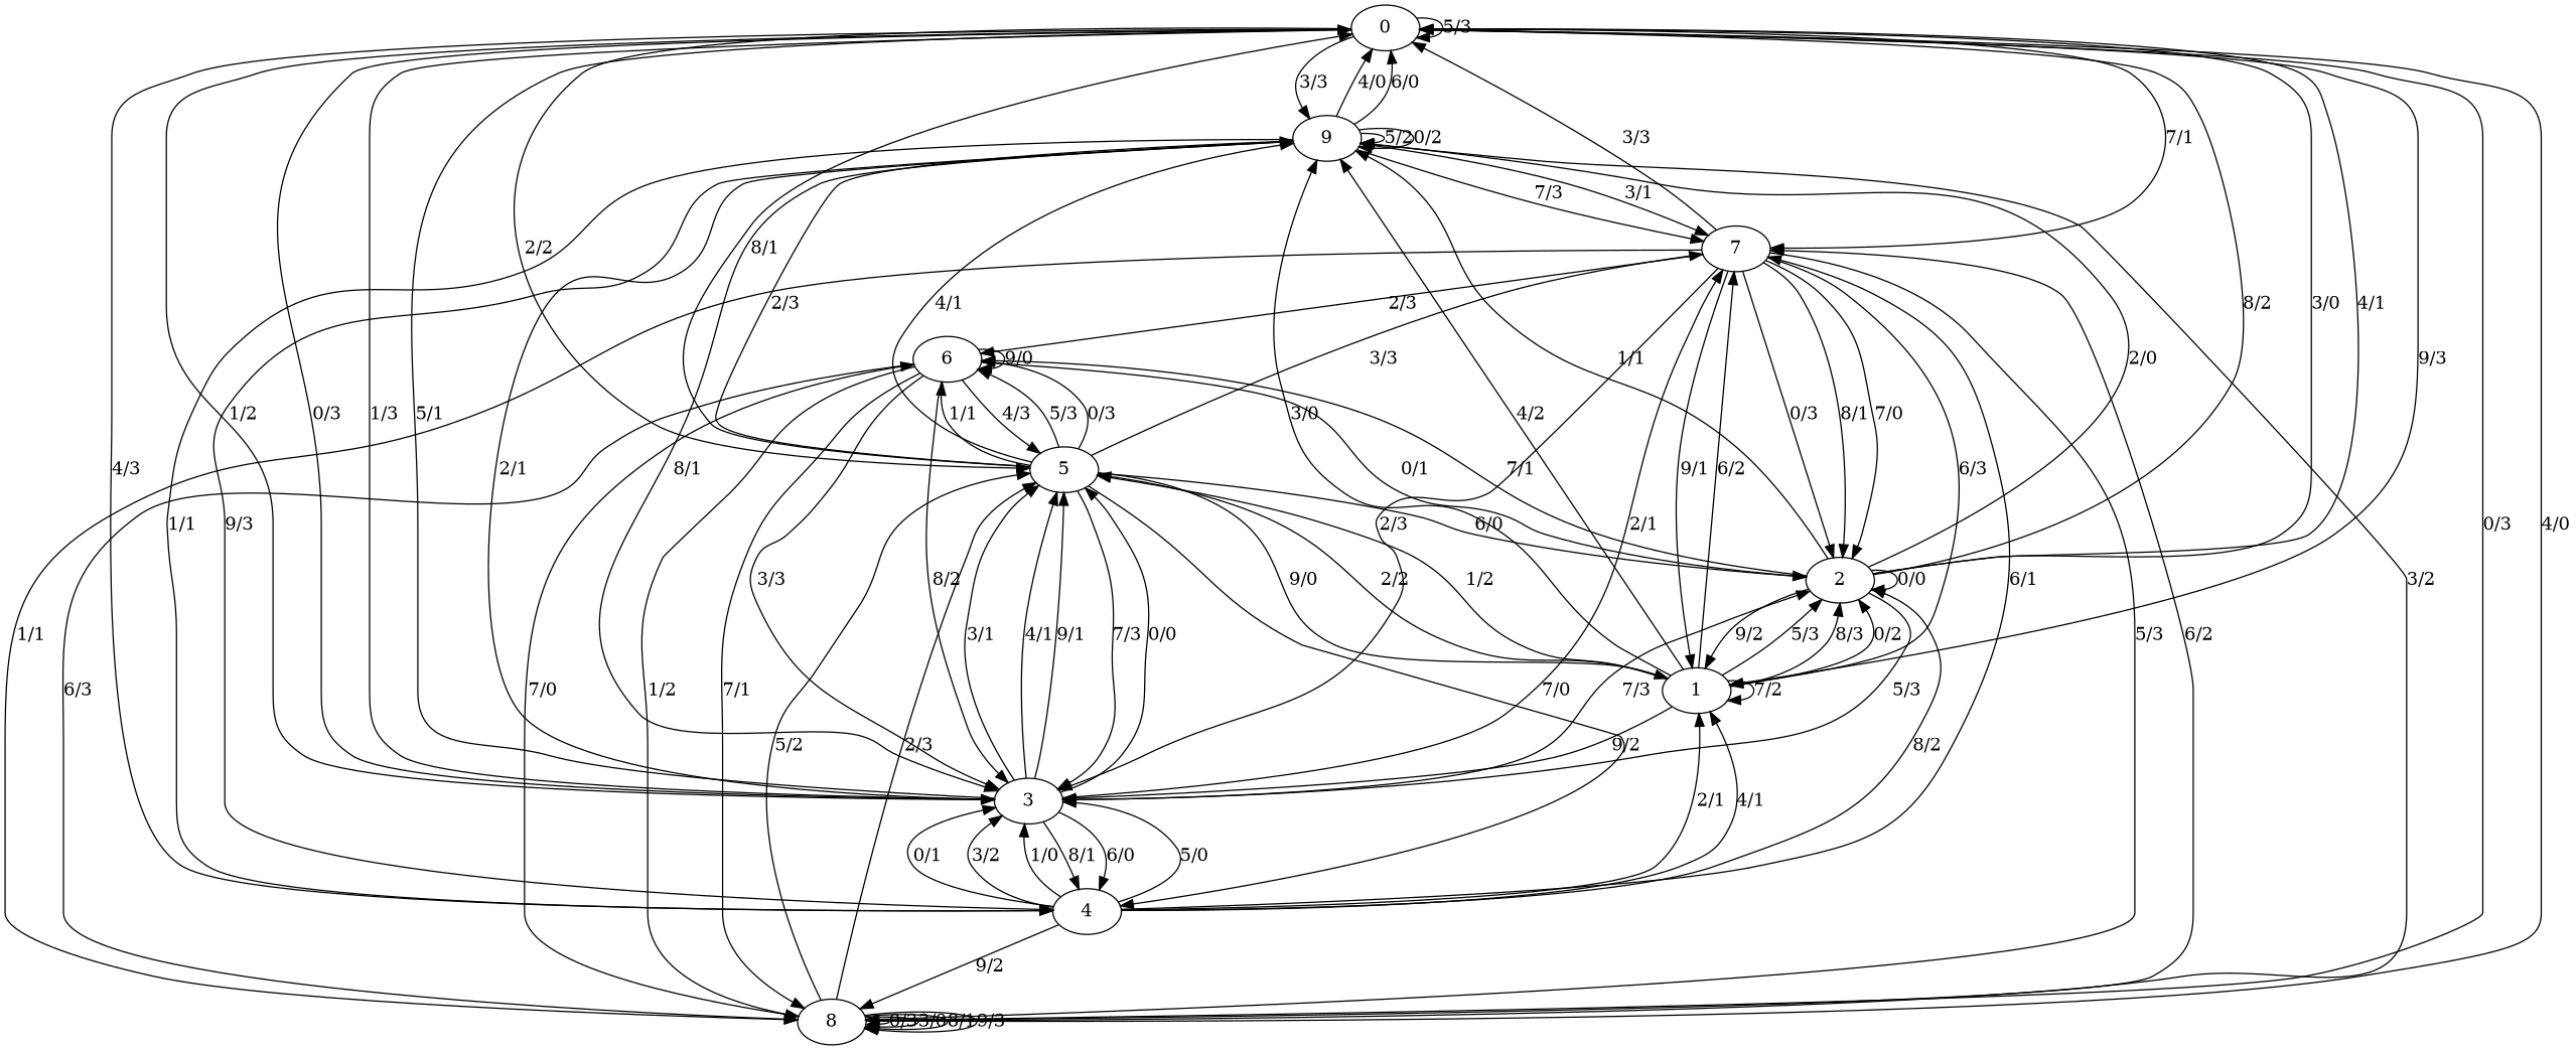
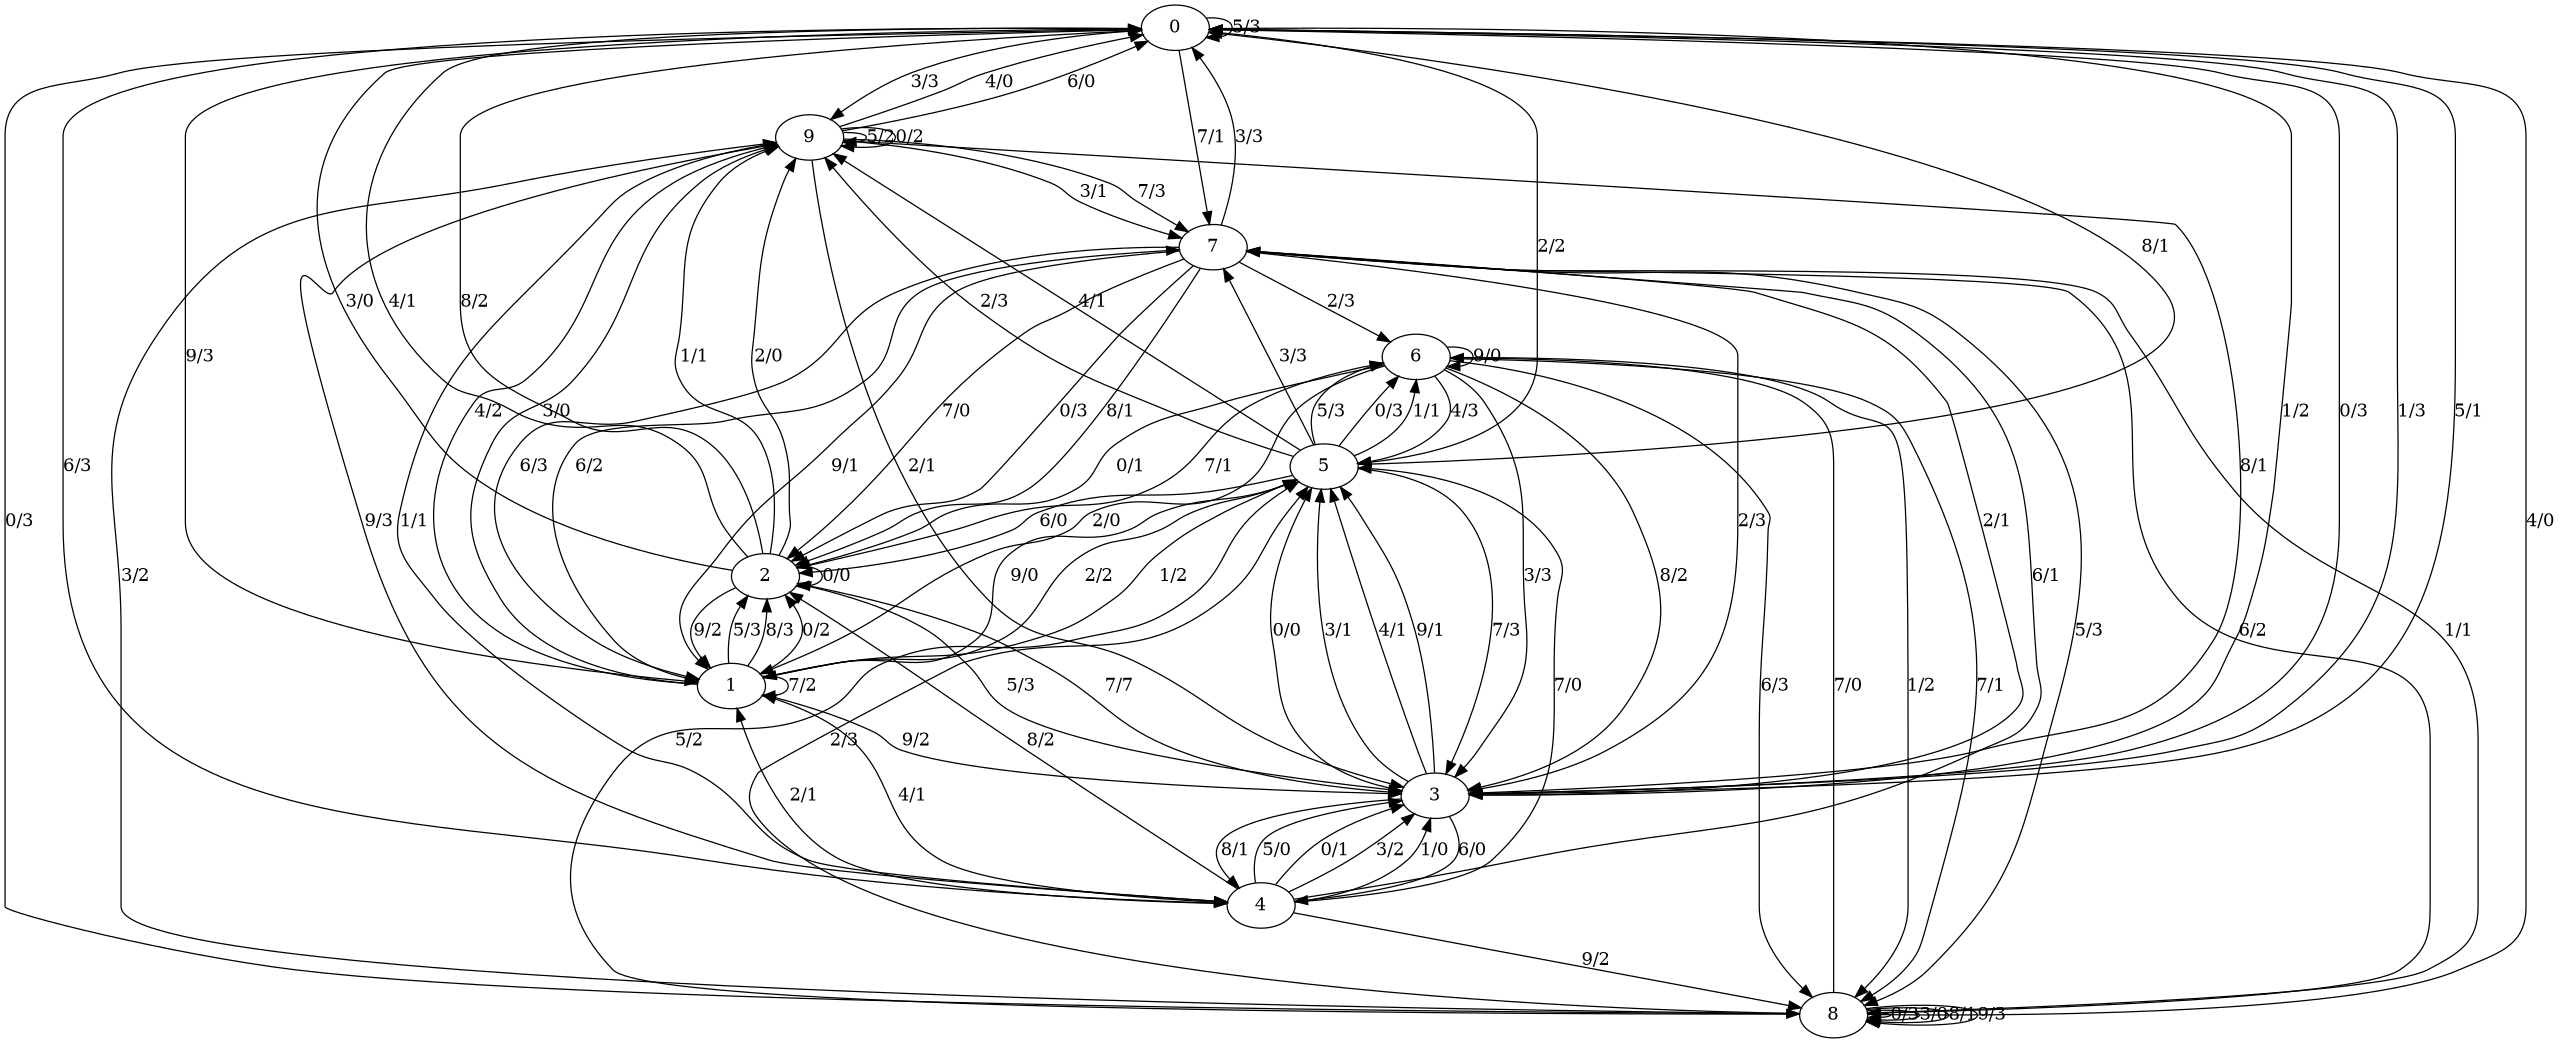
  digraph {
    0
    9
    4
    5
    3
    1
    8
    7
    2
    6
    0 -> 0 [label="5/3"]
    0 -> 9 [label="3/3"]
-   0 -> 4 [label="4/3"]
+   0 -> 4 [label="6/3"]
    0 -> 5 [label="2/2"]
    0 -> 3 [label="1/2"]
    0 -> 3 [label="0/3"]
    0 -> 1 [label="9/3"]
    0 -> 8 [label="0/3"]
    0 -> 7 [label="7/1"]
    9 -> 0 [label="4/0"]
    9 -> 0 [label="6/0"]
    9 -> 9 [label="5/2"]
    9 -> 9 [label="0/2"]
    9 -> 4 [label="1/1"]
    9 -> 4 [label="9/3"]
    9 -> 3 [label="2/1"]
    9 -> 3 [label="8/1"]
    9 -> 7 [label="3/1"]
    9 -> 7 [label="7/3"]
-   5 -> 4 [label="7/0"]
+   4 -> 5 [label="7/0"]
    4 -> 3 [label="5/0"]
    4 -> 3 [label="0/1"]
    4 -> 3 [label="3/2"]
    4 -> 3 [label="1/0"]
    4 -> 1 [label="2/1"]
    4 -> 1 [label="4/1"]
    4 -> 8 [label="9/2"]
    4 -> 7 [label="6/1"]
    4 -> 2 [label="8/2"]
    5 -> 0 [label="8/1"]
    5 -> 9 [label="2/3"]
    5 -> 9 [label="4/1"]
    5 -> 3 [label="7/3"]
    5 -> 1 [label="9/0"]
    5 -> 7 [label="3/3"]
    5 -> 2 [label="6/0"]
    5 -> 6 [label="5/3"]
    5 -> 6 [label="0/3"]
    5 -> 6 [label="1/1"]
    3 -> 0 [label="1/3"]
    3 -> 0 [label="5/1"]
    3 -> 4 [label="8/1"]
    3 -> 4 [label="6/0"]
    3 -> 5 [label="0/0"]
    3 -> 5 [label="3/1"]
    3 -> 5 [label="4/1"]
    3 -> 5 [label="9/1"]
    3 -> 7 [label="2/1"]
-   3 -> 2 [label="7/3"]
+   3 -> 2 [label="7/7"]
    1 -> 9 [label="3/0"]
    1 -> 9 [label="4/2"]
    1 -> 5 [label="2/2"]
    1 -> 5 [label="1/2"]
    1 -> 3 [label="9/2"]
    1 -> 1 [label="7/2"]
    1 -> 7 [label="6/2"]
    1 -> 2 [label="5/3"]
    1 -> 2 [label="8/3"]
    1 -> 2 [label="0/2"]
    8 -> 0 [label="4/0"]
    8 -> 9 [label="3/2"]
    8 -> 5 [label="5/2"]
    8 -> 5 [label="2/3"]
    8 -> 8 [label="0/3"]
    8 -> 8 [label="3/0"]
    8 -> 8 [label="8/1"]
    8 -> 8 [label="9/3"]
    8 -> 7 [label="6/2"]
    8 -> 6 [label="7/0"]
    7 -> 0 [label="3/3"]
    7 -> 3 [label="2/3"]
    7 -> 1 [label="6/3"]
    7 -> 1 [label="9/1"]
    7 -> 8 [label="1/1"]
    7 -> 8 [label="5/3"]
    7 -> 2 [label="8/1"]
    7 -> 2 [label="7/0"]
    7 -> 2 [label="0/3"]
    7 -> 6 [label="2/3"]
    2 -> 0 [label="3/0"]
    2 -> 0 [label="4/1"]
    2 -> 0 [label="8/2"]
    2 -> 9 [label="1/1"]
    2 -> 9 [label="2/0"]
    2 -> 3 [label="5/3"]
    2 -> 1 [label="9/2"]
    2 -> 2 [label="0/0"]
    2 -> 6 [label="7/1"]
    6 -> 5 [label="4/3"]
    6 -> 3 [label="3/3"]
    6 -> 3 [label="8/2"]
+   6 -> 1 [label="2/0"]
    6 -> 8 [label="1/2"]
    6 -> 8 [label="6/3"]
    6 -> 8 [label="7/1"]
    6 -> 2 [label="0/1"]
    6 -> 6 [label="9/0"]
  }
